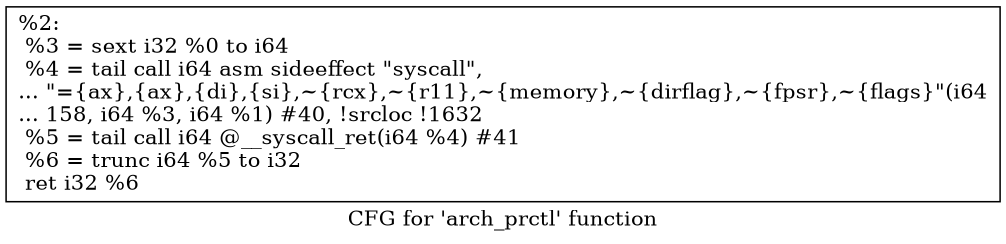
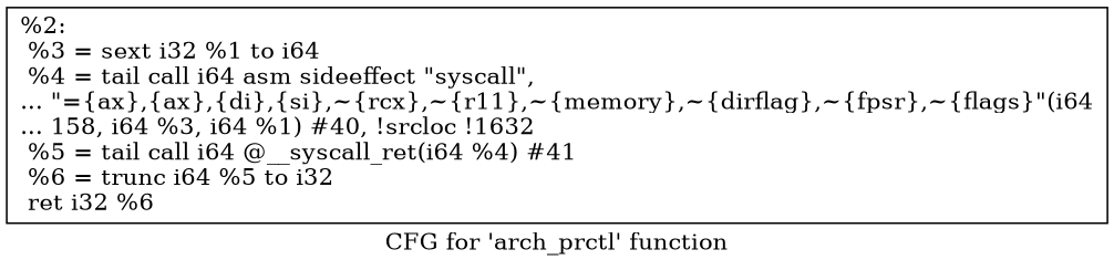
  digraph {
    label="CFG for 'arch_prctl' function"
-   n1 [label="{%2:\l  %3 = sext i32 %0 to i64\l  %4 = tail call i64 asm sideeffect \"syscall\",\l... \"=\{ax\},\{ax\},\{di\},\{si\},~\{rcx\},~\{r11\},~\{memory\},~\{dirflag\},~\{fpsr\},~\{flags\}\"(i64\l... 158, i64 %3, i64 %1) #40, !srcloc !1632\l  %5 = tail call i64 @__syscall_ret(i64 %4) #41\l  %6 = trunc i64 %5 to i32\l  ret i32 %6\l}" shape=record]
+   n1 [label="{%2:\l  %3 = sext i32 %1 to i64\l  %4 = tail call i64 asm sideeffect \"syscall\",\l... \"=\{ax\},\{ax\},\{di\},\{si\},~\{rcx\},~\{r11\},~\{memory\},~\{dirflag\},~\{fpsr\},~\{flags\}\"(i64\l... 158, i64 %3, i64 %1) #40, !srcloc !1632\l  %5 = tail call i64 @__syscall_ret(i64 %4) #41\l  %6 = trunc i64 %5 to i32\l  ret i32 %6\l}" shape=record]
  }
